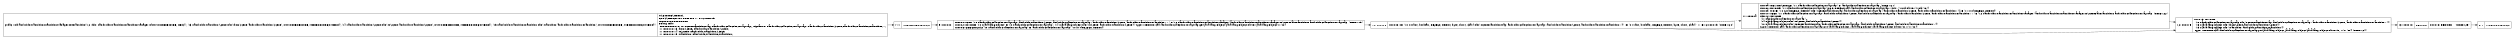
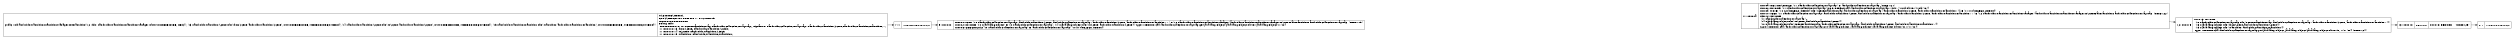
  digraph {
    rankdir=LR
    node [shape=record]
    n1 [label="{7\:\ ?|MTH_ENTER_BLOCK\l}"]
    n2 [label="{9\:\ 0x0000|0x0000: IGET  (r0 I:androidx.collection.ArrayMap\<androidx.transition.Scene, androidx.collection.ArrayMap\<androidx.transition.Scene, androidx.transition.Transition\>\>) = (r2 I:androidx.transition.TransitionManager) androidx.transition.TransitionManager.mScenePairTransitions androidx.collection.ArrayMap  (LINE:119)\l0x0002: INVOKE  (r0 I:java.lang.Object) = (r0 I:androidx.collection.ArrayMap), (r4 I:java.lang.Object A[D('toScene' androidx.transition.Scene)]) type: VIRTUAL call: androidx.collection.ArrayMap.get(java.lang.Object):java.lang.Object A[MD:(java.lang.Object):V (m)]\l0x0006: CHECK_CAST (r0 I:androidx.collection.ArrayMap) = (androidx.collection.ArrayMap) (r0 I:??[OBJECT, ARRAY]) \l}"]
-   n3 [label="{10\:\ 0x0008|0x0008: IF  (r0 I:??[int, boolean, OBJECT, ARRAY, byte, short, char] A[D('sceneTransitionMap' androidx.collection.ArrayMap\<androidx.transition.Scene, androidx.transition.Transition\>)]) != (0 ??[int, boolean, OBJECT, ARRAY, byte, short, char])  \-\> B:12:0x0015  (LINE:120)\l}"]
    n4 [label="{11\:\ 0x000a|0x000a: NEW_INSTANCE  (r1 I:androidx.collection.ArrayMap) =  androidx.collection.ArrayMap  (LINE:121)\l0x000c: INVOKE  (r1 I:androidx.collection.ArrayMap) type: DIRECT call: androidx.collection.ArrayMap.\<init\>():void A[MD:():void (m)]\l0x000f: MOVE  (r0 I:??[OBJECT, ARRAY] A[D('sceneTransitionMap' androidx.collection.ArrayMap\<androidx.transition.Scene, androidx.transition.Transition\>)]) = (r1 I:??[OBJECT, ARRAY]) \l0x0010: IGET  (r1 I:androidx.collection.ArrayMap\<androidx.transition.Scene, androidx.collection.ArrayMap\<androidx.transition.Scene, androidx.transition.Transition\>\>) = (r2 I:androidx.transition.TransitionManager) androidx.transition.TransitionManager.mScenePairTransitions androidx.collection.ArrayMap  (LINE:122)\l0x3012: INVOKE  \l  (r1 I:androidx.collection.ArrayMap)\l  (r4 I:java.lang.Object A[D('toScene' androidx.transition.Scene)])\l  (r0 I:java.lang.Object A[D('sceneTransitionMap' androidx.collection.ArrayMap\<androidx.transition.Scene, androidx.transition.Transition\>)])\l type: VIRTUAL call: androidx.collection.ArrayMap.put(java.lang.Object, java.lang.Object):java.lang.Object A[MD:(K, V):V (m)]\l}"]
    n5 [label="{12\:\ 0x0015|0x0015: INVOKE  \l  (r0 I:androidx.collection.ArrayMap A[D('sceneTransitionMap' androidx.collection.ArrayMap\<androidx.transition.Scene, androidx.transition.Transition\>)])\l  (r3 I:java.lang.Object A[D('fromScene' androidx.transition.Scene)])\l  (r5 I:java.lang.Object A[D('transition' androidx.transition.Transition)])\l type: VIRTUAL call: androidx.collection.ArrayMap.put(java.lang.Object, java.lang.Object):java.lang.Object A[MD:(K, V):V (m)] (LINE:124)\l}"]
    n6 [label="{13\:\ 0x0018|RETURN\l|0x0018: RETURN    (LINE:125)\l}"]
    n7 [label="{8\:\ ?|MTH_NOT_BLOCK\l}"]
    n8 [label="{public void androidx.transition.TransitionManager.setTransition((r2 'this' I:androidx.transition.TransitionManager A[IMMUTABLE_TYPE, THIS]), (r3 I:androidx.transition.Scene A[D('fromScene' androidx.transition.Scene), IMMUTABLE_TYPE, METHOD_ARGUMENT]), (r4 I:androidx.transition.Scene A[D('toScene' androidx.transition.Scene), IMMUTABLE_TYPE, METHOD_ARGUMENT]), (r5 I:androidx.transition.Transition A[D('transition' androidx.transition.Transition), IMMUTABLE_TYPE, METHOD_ARGUMENT]))  | USE_LINES_HINTS\lCROSS_EDGE: B:10:0x0008 \-\> B:12:0x0015\lINLINE_NOT_NEEDED\lDebug Info:\l  0x0008\-0x0018: r0 'sceneTransitionMap' Landroidx\/collection\/ArrayMap;, signature: Landroidx\/collection\/ArrayMap\<Landroidx\/transition\/Scene;Landroidx\/transition\/Transition;\>;\l  \-1 \-0x0018: r3 'fromScene' Landroidx\/transition\/Scene;\l  \-1 \-0x0018: r4 'toScene' Landroidx\/transition\/Scene;\l  \-1 \-0x0018: r5 'transition' Landroidx\/transition\/Transition;\l}"]
    n1 -> n2
-   n2 -> n3
-   n3 -> n4 [style=dashed]
-   n3 -> n5
    n4 -> n5
    n5 -> n6
    n6 -> n7
    n8 -> n1
  }
